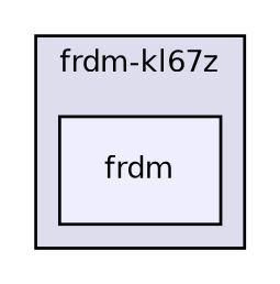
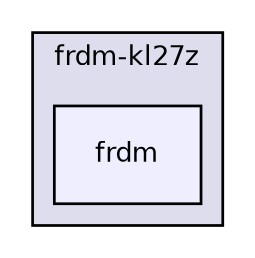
  digraph {
    compound=true
    n1 [fillcolor="#eeeeff" fontname=Helvetica fontsize=10 label=frdm pencolor=black shape=box style=filled]
    subgraph cluster_1 {
      bgcolor="#ddddee"
      fontname=Helvetica
      fontsize=10
-     label="frdm-kl67z"
+     label="frdm-kl27z"
      pencolor=black
      n1
    }
  }
